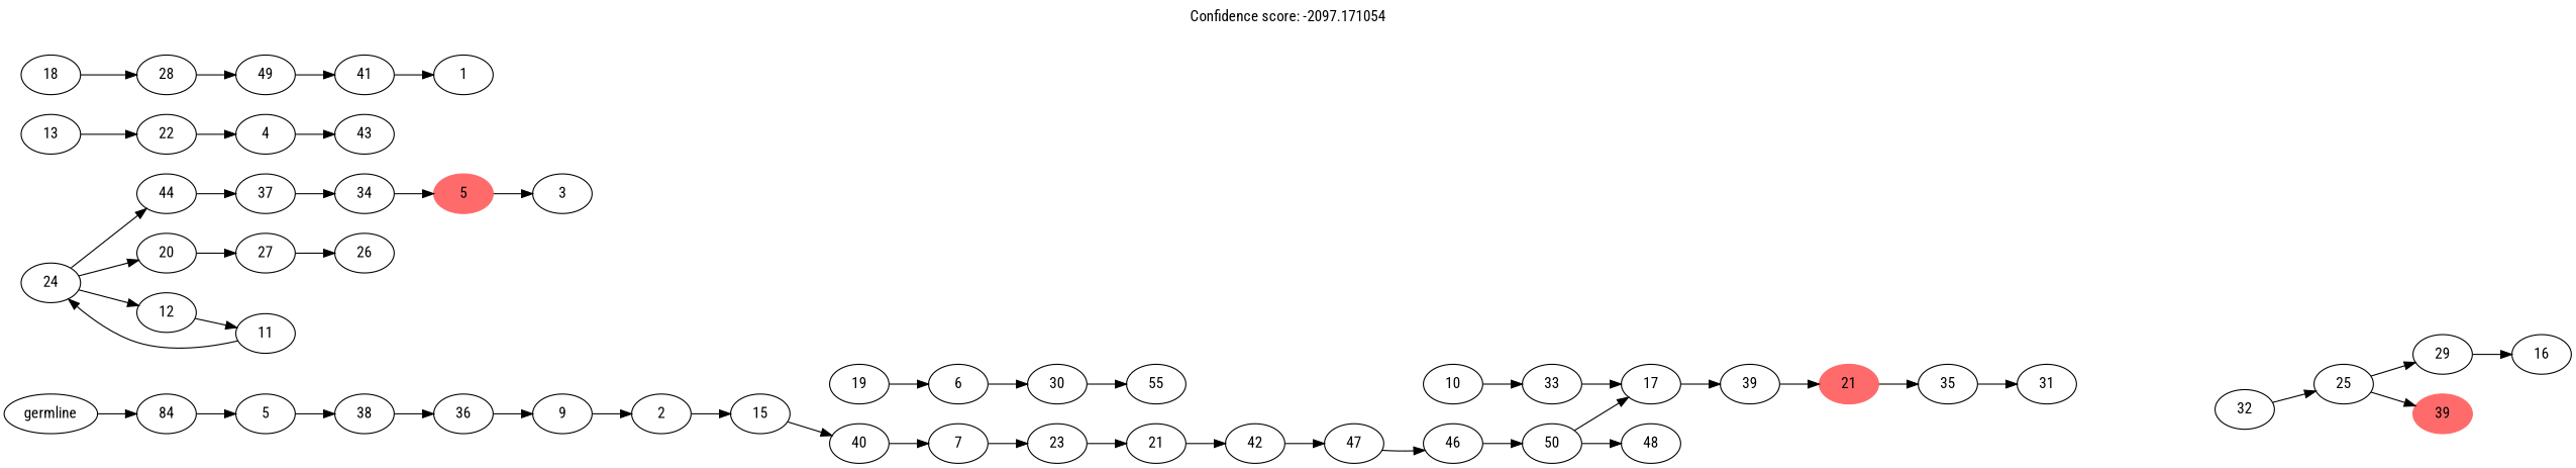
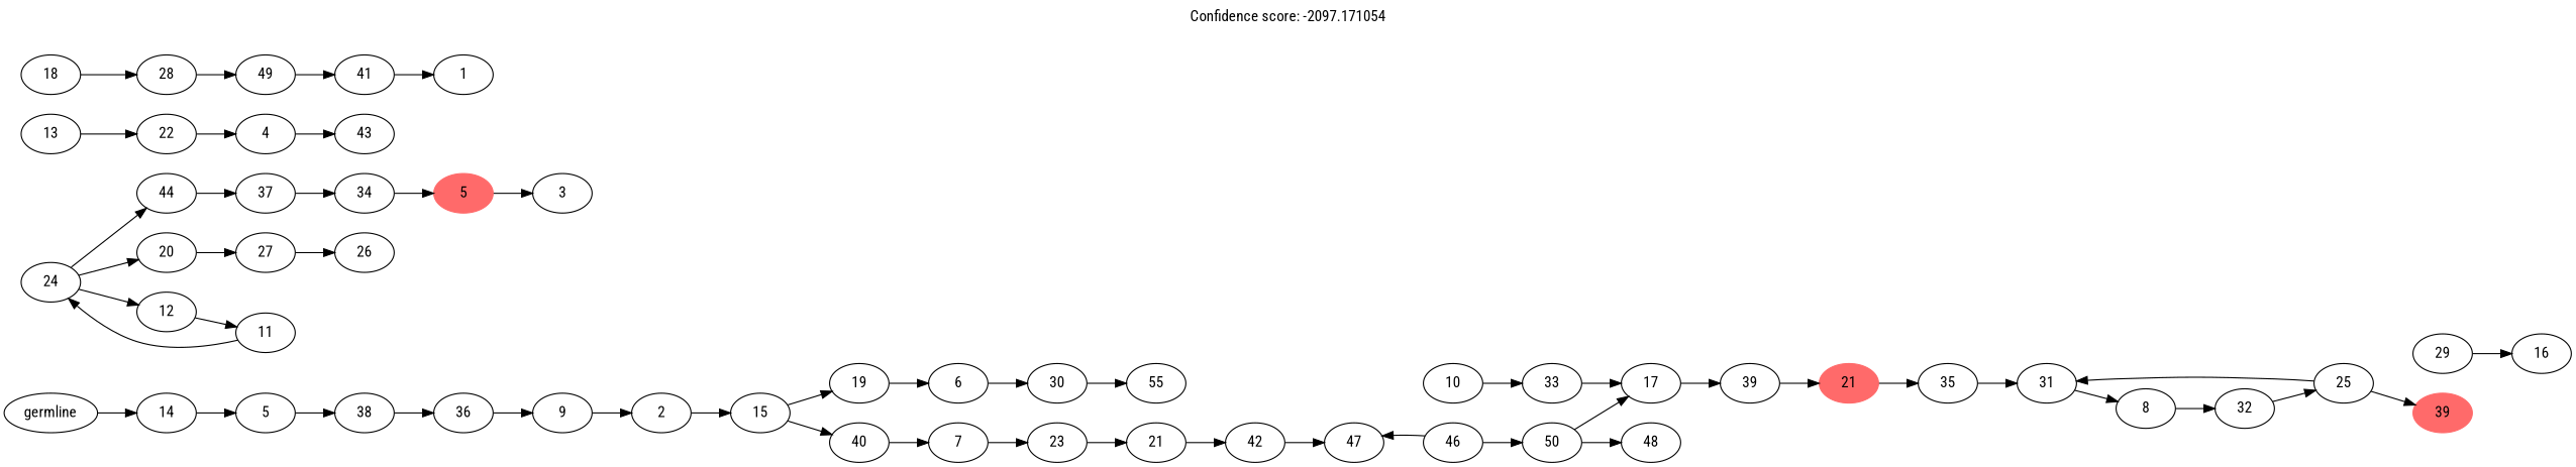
  digraph {
    fontname="Roboto Condensed"
    label="Confidence score: -2097.171054"
    labelloc=t
    rankdir=LR
    node [fontname="Roboto Condensed"]
    edge [fontname="Roboto Condensed"]
    n1 [label=30]
    n2 [label=55]
    n3 [label=6]
    n4 [label=19]
    n5 [color=indianred1 label=5 style=filled]
    n6 [label=3]
    n7 [label=34]
    n8 [label=37]
    n9 [label=44]
    n10 [label=4]
    n11 [label=43]
    n12 [label=22]
    n13 [label=13]
    n14 [label=26]
    n15 [label=27]
    n16 [label=20]
    n17 [label=24]
    n18 [label=12]
    n19 [label=11]
    n20 [label=16]
    n21 [label=29]
    n22 [label=25]
    n23 [color=indianred1 label=39 style=filled]
    n24 [label=32]
+   n25 [label=8]
    n26 [label=31]
    n27 [label=35]
    n28 [color=indianred1 label=21 style=filled]
    n29 [label=39]
    n30 [label=17]
    n31 [label=33]
    n32 [label=10]
    n33 [label=41]
    n34 [label=1]
    n35 [label=49]
    n36 [label=28]
    n37 [label=18]
    n38 [label=48]
    n39 [label=50]
    n40 [label=46]
    n41 [label=47]
    n42 [label=42]
    n43 [label=21]
    n44 [label=23]
    n45 [label=7]
    n46 [label=40]
    n47 [label=15]
    n48 [label=2]
    n49 [label=9]
    n50 [label=36]
    n51 [label=38]
    n52 [label=5]
-   n53 [label=84]
+   n53 [label=14]
    n54 [label=germline]
    n1 -> n2
    n3 -> n1
    n4 -> n3
    n5 -> n6
    n7 -> n5
    n8 -> n7
    n9 -> n8
    n10 -> n11
    n12 -> n10
    n13 -> n12
    n15 -> n14
    n16 -> n15
    n17 -> n9
    n17 -> n16
    n17 -> n18
    n18 -> n19
    n19 -> n17
    n21 -> n20
-   n22 -> n21
+   n22 -> n26
    n22 -> n23
    n24 -> n22
+   n25 -> n24
+   n26 -> n25
    n27 -> n26
    n28 -> n27
    n29 -> n28
    n30 -> n29
    n31 -> n30
    n32 -> n31
    n33 -> n34
    n35 -> n33
    n36 -> n35
    n37 -> n36
    n39 -> n30
    n39 -> n38
    n40 -> n39
-   n41 -> n40
+   n40 -> n41
    n42 -> n41
    n43 -> n42
    n44 -> n43
    n45 -> n44
    n46 -> n45
+   n47 -> n4
    n47 -> n46
    n48 -> n47
    n49 -> n48
    n50 -> n49
    n51 -> n50
    n52 -> n51
    n53 -> n52
    n54 -> n53
  }
